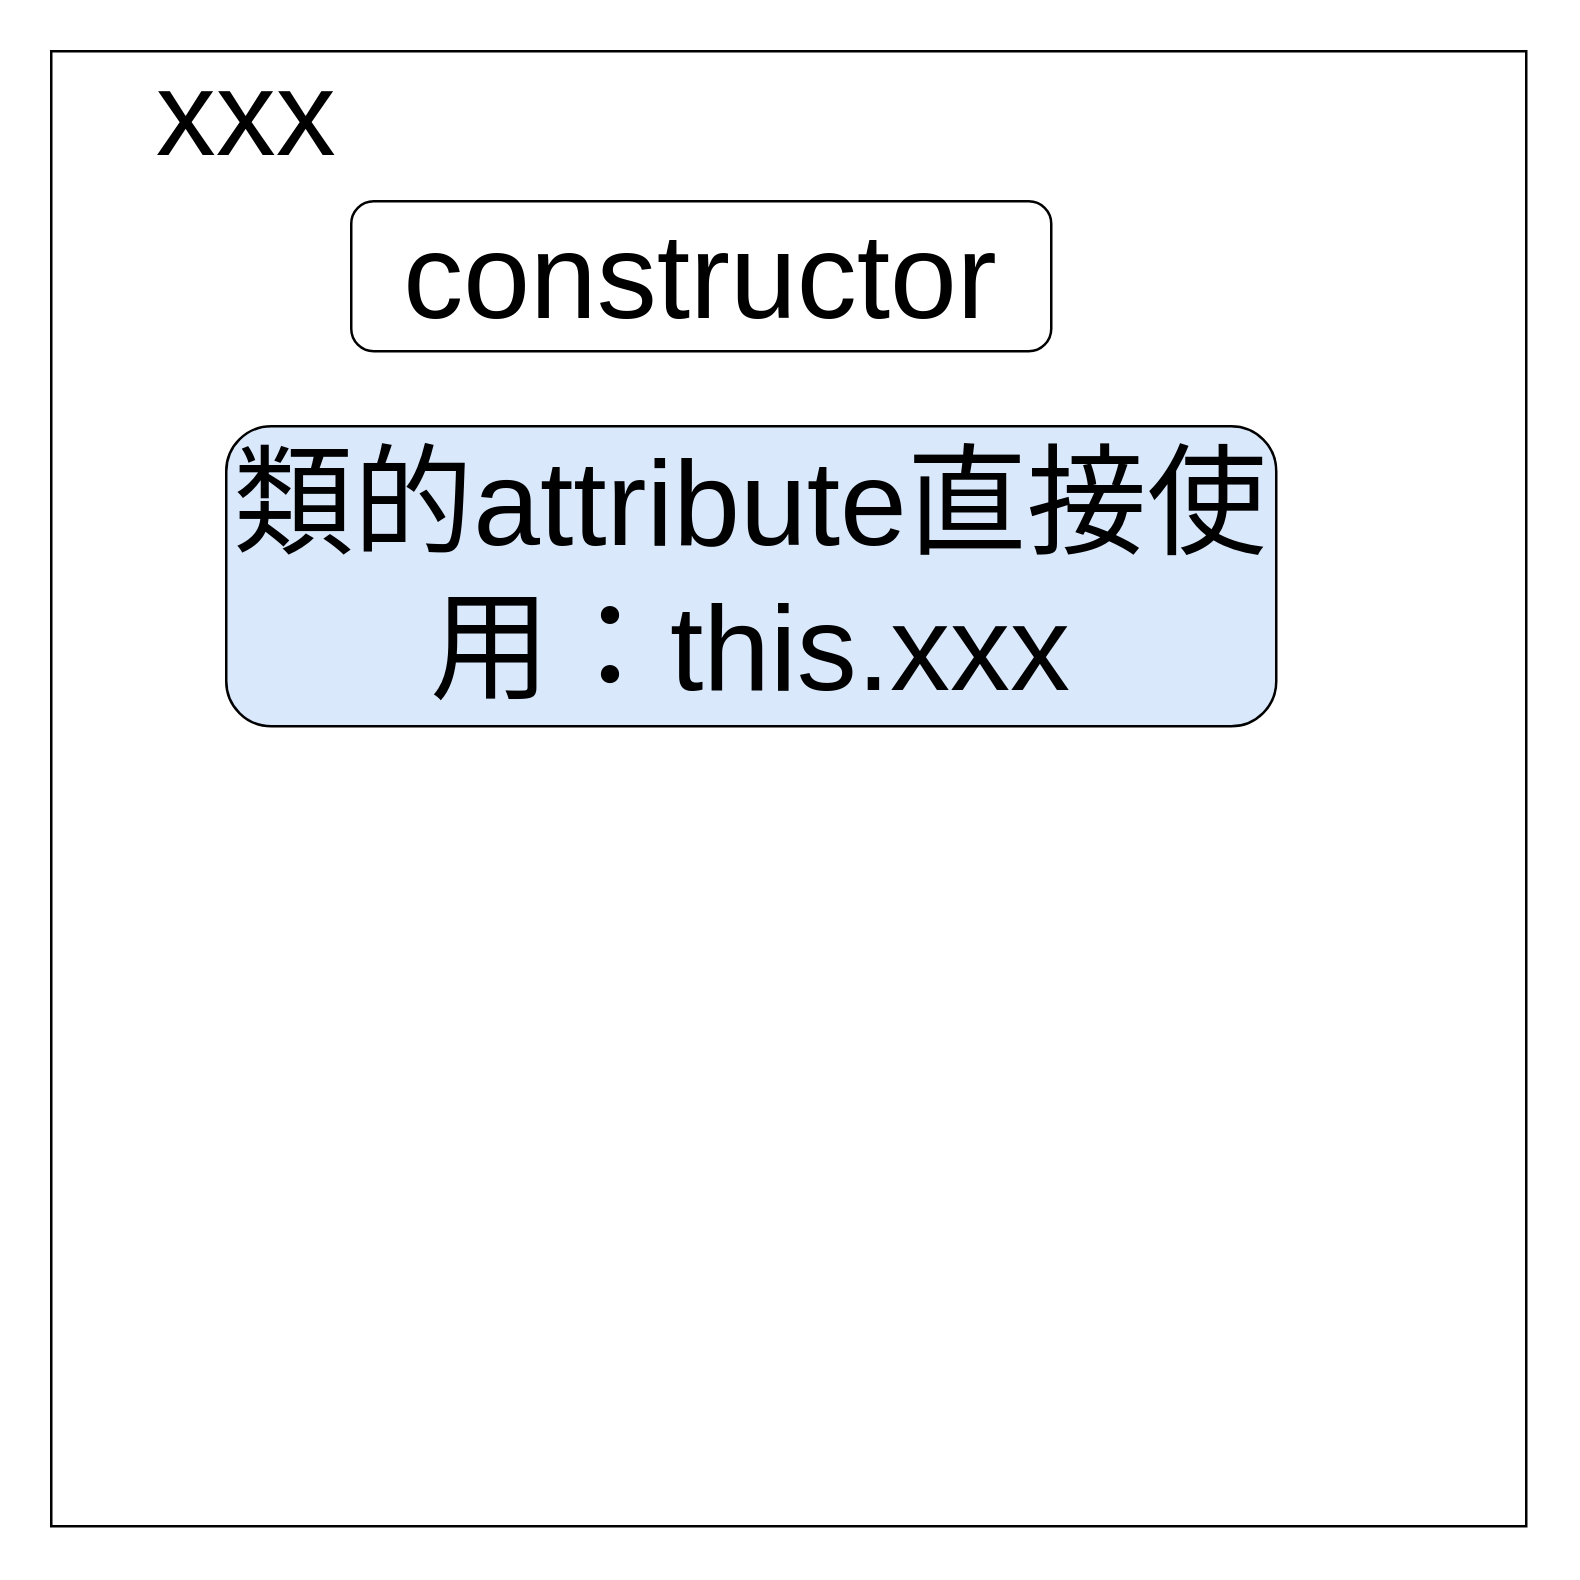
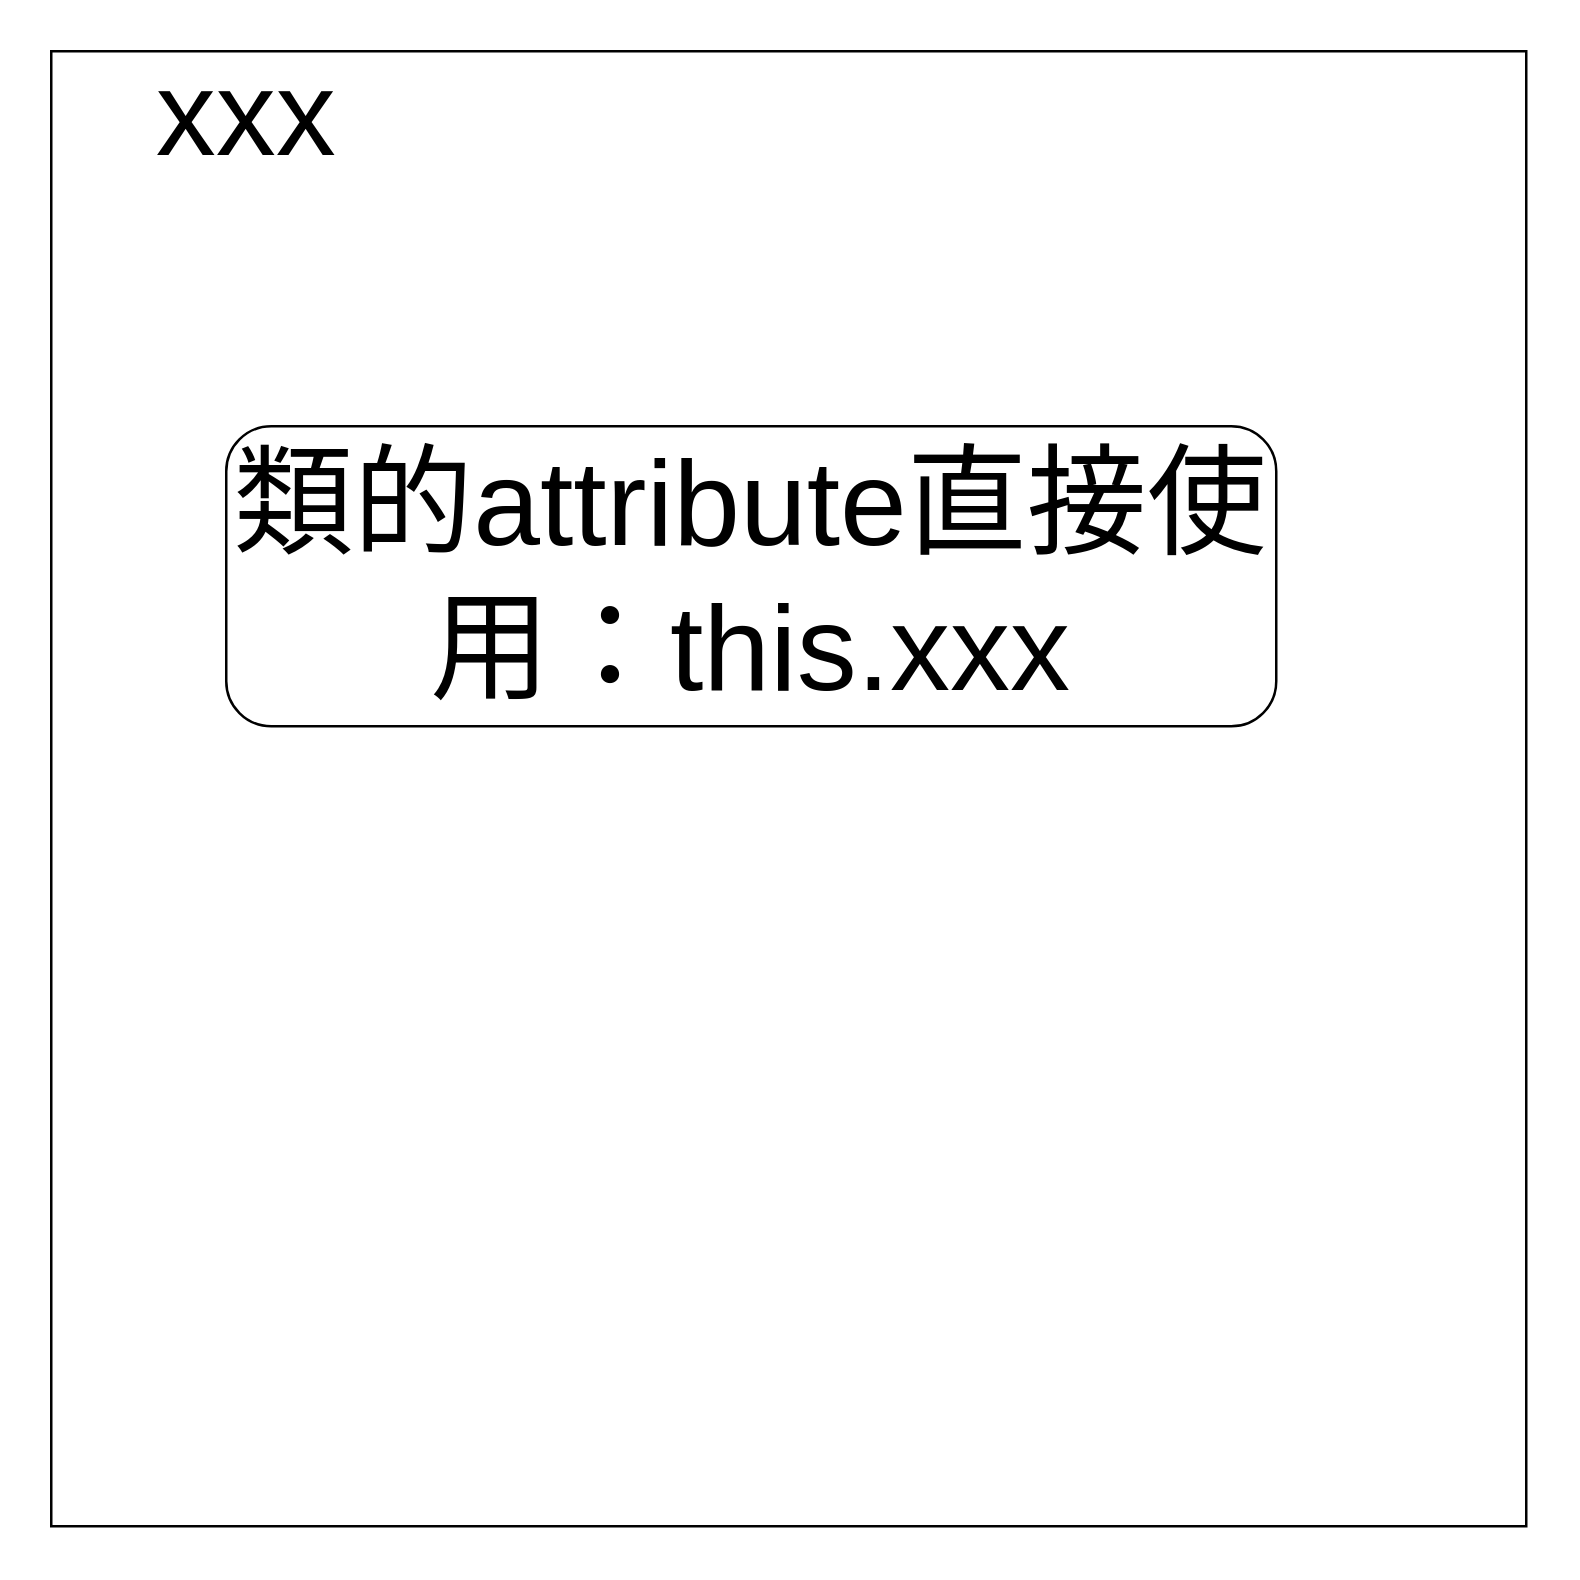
  <mxCell id="0" />
  <mxCell id="1" parent="0" />
  <mxCell id="2" value="" style="whiteSpace=wrap;html=1;aspect=fixed;" vertex="1" parent="1"><mxGeometry x="20" y="20" width="590" height="590" as="geometry" /></mxCell>
  <mxCell id="3" value="&lt;font style=&quot;font-size: 48px&quot;&gt;xxx&amp;nbsp;&lt;/font&gt;" style="text;html=1;strokeColor=none;fillColor=none;align=center;verticalAlign=middle;whiteSpace=wrap;rounded=0;" vertex="1" parent="1"><mxGeometry x="50" y="30" width="110" height="30" as="geometry" /></mxCell>
- <mxCell id="4" value="constructor" style="rounded=1;whiteSpace=wrap;html=1;fontSize=48;" vertex="1" parent="1"><mxGeometry x="140" y="80" width="280" height="60" as="geometry" /></mxCell>
- <mxCell id="5" value="類的attribute直接使用：this.xxx" style="rounded=1;whiteSpace=wrap;html=1;fontSize=48;fillColor=#dae8fc;" vertex="1" parent="1"><mxGeometry x="90" y="170" width="420" height="120" as="geometry" /></mxCell>
+ <mxCell id="5" value="類的attribute直接使用：this.xxx" style="rounded=1;whiteSpace=wrap;html=1;fontSize=48;" vertex="1" parent="1"><mxGeometry x="90" y="170" width="420" height="120" as="geometry" /></mxCell>
